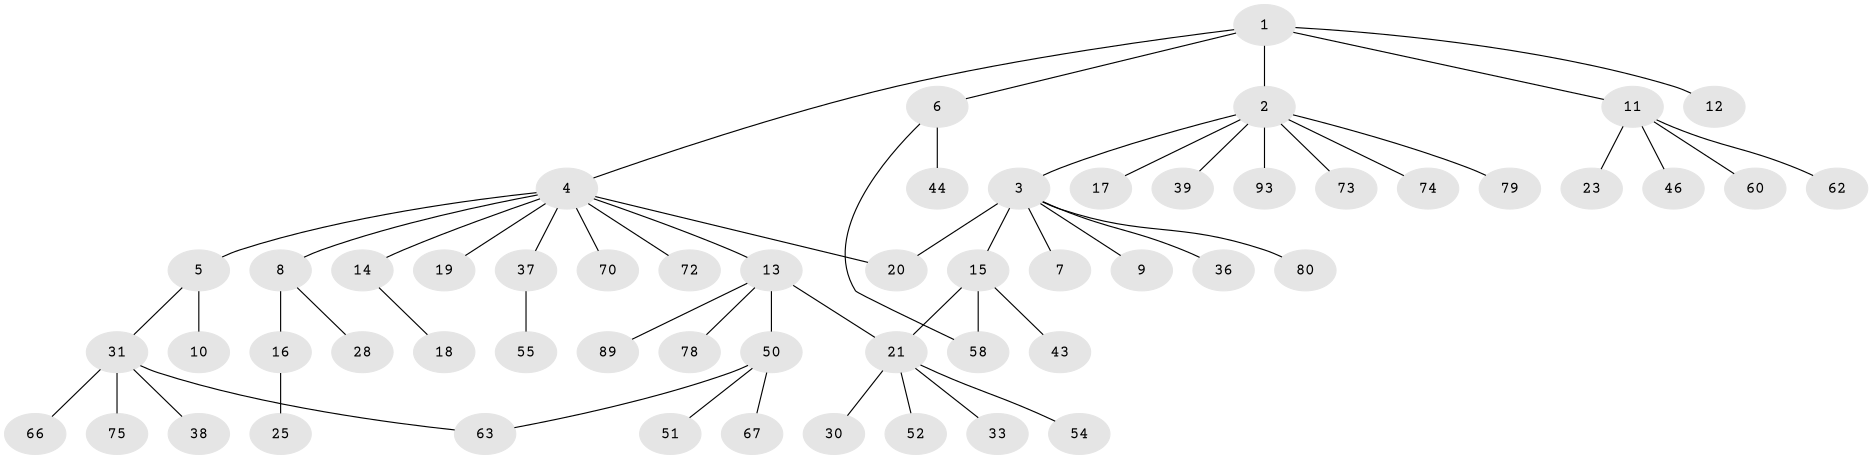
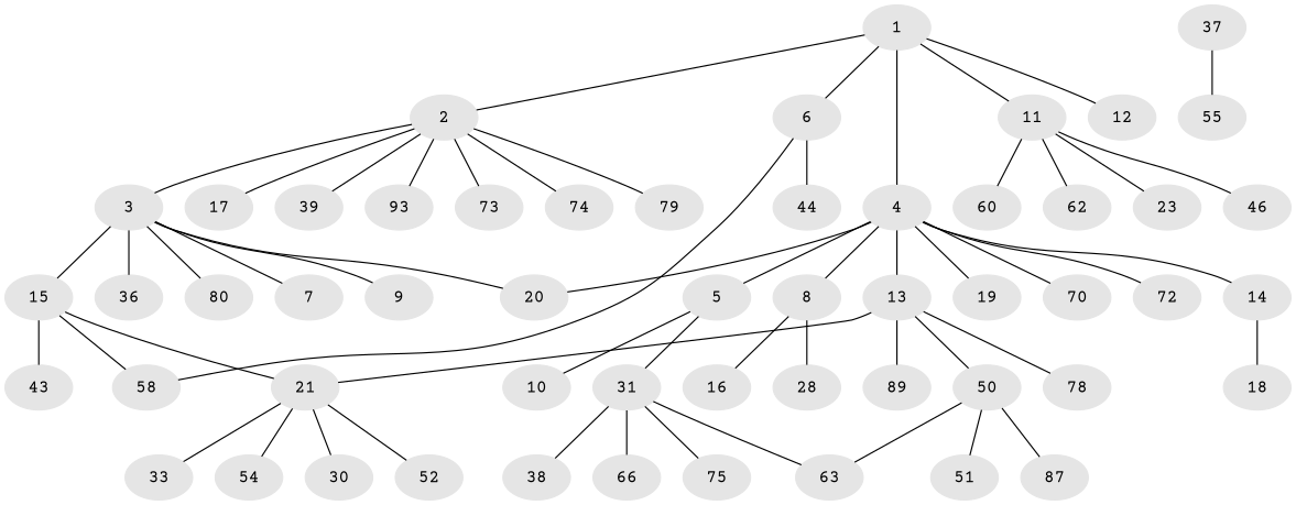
  graph {
    fontname="Courier Prime"
    node [color=gray90 fontname="Courier Prime" style=filled]
    edge [fontname="Courier Prime"]
    1 [super="+27"]
    2 [super="+41"]
    4 [super="+34"]
    6 [super="+48"]
    11 [super="+69"]
    12 [super="+47"]
    3 [super="+45"]
    17
    39
    n10 [label=93]
    73
    74
    79
    20 [super="+65"]
    5 [super="+22"]
    8
    13 [super="+52"]
    14 [super="+61"]
    19
    37 [super="+49"]
    70
    72
    44 [super="+59"]
    58
    23 [super="+35"]
    46
    60 [super="+68"]
    62
    7 [super="+40"]
    9
    15 [super="+26"]
    36 [super="+56"]
    80
    21 [super="+24"]
    43
    10
    31 [super="+42"]
    16 [super="+77"]
    28
    n40 [label=89]
    50 [super="+57"]
    78
    18
    55
    38
    63 [super="+64"]
    66
    75
-   25
    30
    n51 [label=52]
    33
    54
    51 [super="+71"]
-   67 [super="+76"]
+   67 [super="+76" label=87]
    1 -- 2
    1 -- 4
    1 -- 6
    1 -- 11
    1 -- 12
    2 -- 3
    2 -- 17
    2 -- 39
    2 -- n10
    2 -- 73
    2 -- 74
    2 -- 79
    4 -- 20
    4 -- 5
    4 -- 8
    4 -- 13
    4 -- 14
    4 -- 19
-   4 -- 37
    4 -- 70
    4 -- 72
    6 -- 44
    6 -- 58
    11 -- 23
    11 -- 46
    11 -- 60
    11 -- 62
    3 -- 20
    3 -- 7
    3 -- 9
    3 -- 15
    3 -- 36
    3 -- 80
    5 -- 10
    5 -- 31
    8 -- 16
    8 -- 28
    13 -- 21
    13 -- n40
    13 -- 50
    13 -- 78
    14 -- 18
    37 -- 55
    15 -- 58
    15 -- 21
    15 -- 43
    21 -- 30
    21 -- n51
    21 -- 33
    21 -- 54
    31 -- 38
    31 -- 63
    31 -- 66
    31 -- 75
-   16 -- 25
    50 -- 63
    50 -- 51
    50 -- 67
  }
